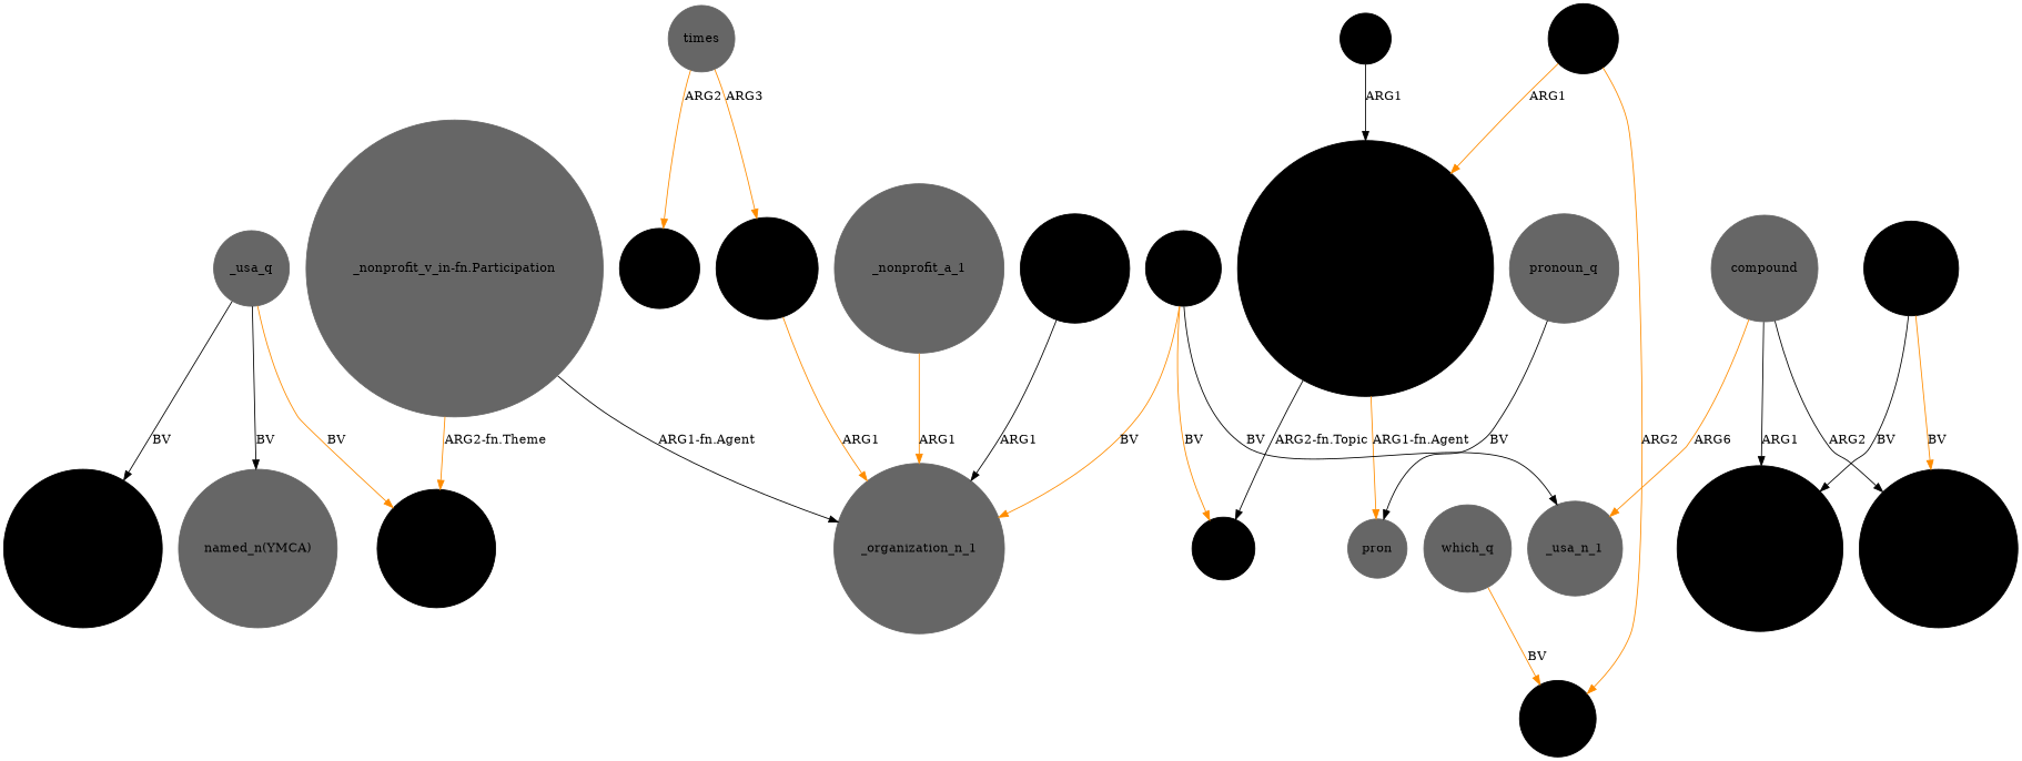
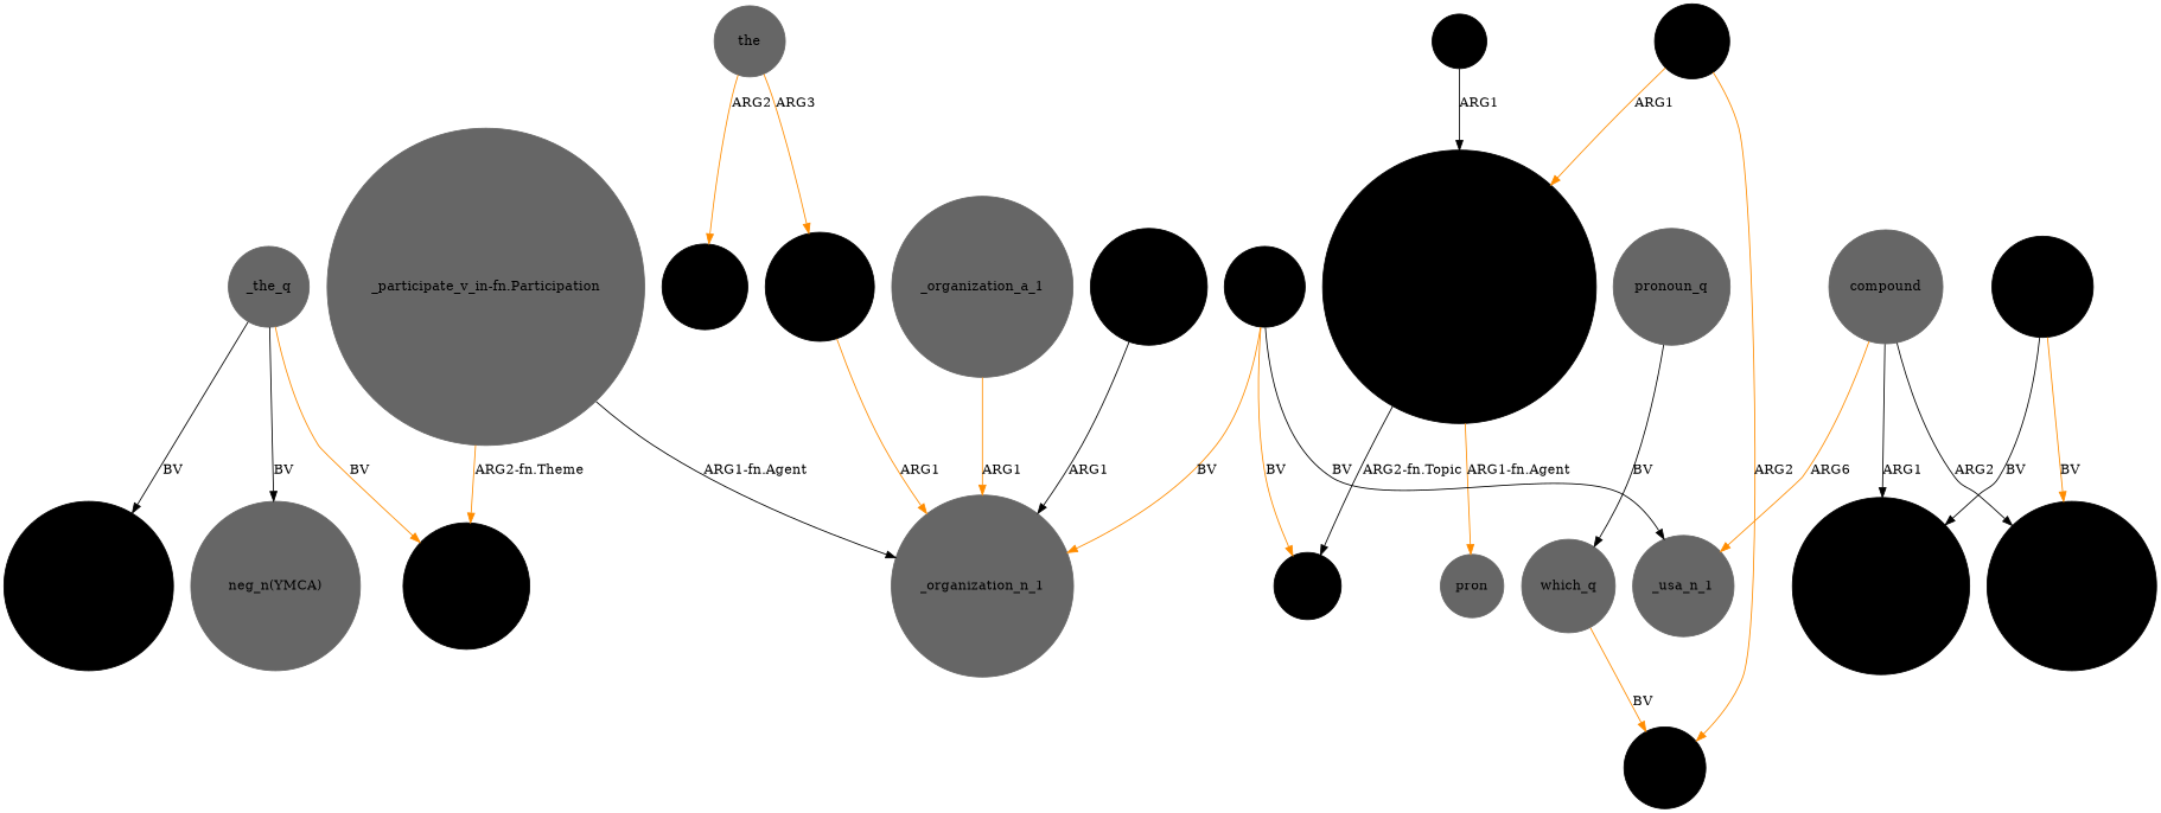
  digraph {
    node [color=black shape=circle style=filled]
    edge [color=darkorange]
-   "_participate_v_in-fn.Participation" [color=gray40 label="_nonprofit_v_in-fn.Participation"]
+   "_participate_v_in-fn.Participation" [color=gray40]
    _march_n_1
    _organization_n_1 [color=gray40]
    "card(100)"
    "_mention_v_to-fn.Statement"
    _or_c
    pron [color=gray40]
    compound [color=gray40]
    "named(Catholic)"
    "named(Charities)"
    _usa_n_1 [color=gray40]
    _other_a_1
    neg
-   times [color=gray40]
+   times [color=gray40 label=the]
    "card(1)"
    _for_p
    reason
    proper_q
    udef_q
    which_q [color=gray40]
    pronoun_q [color=gray40]
-   _the_q [color=gray40 label=_usa_q]
+   _the_q [color=gray40]
    "named_n(YWCA)"
-   "named_n(YMCA)" [color=gray40]
-   _nonprofit_a_1 [color=gray40]
+   "named_n(YMCA)" [color=gray40 label="neg_n(YMCA)"]
+   _nonprofit_a_1 [color=gray40 label=_organization_a_1]
    "_participate_v_in-fn.Participation" -> _march_n_1 [label="ARG2-fn.Theme"]
    "_participate_v_in-fn.Participation" -> _organization_n_1 [color=black label="ARG1-fn.Agent"]
    "card(100)" -> _organization_n_1 [label=ARG1]
    "_mention_v_to-fn.Statement" -> _or_c [color=black label="ARG2-fn.Topic"]
    "_mention_v_to-fn.Statement" -> pron [label="ARG1-fn.Agent"]
    compound -> "named(Catholic)" [color=black label=ARG2]
    compound -> "named(Charities)" [color=black label=ARG1]
    compound -> _usa_n_1 [label=ARG6]
    _other_a_1 -> _organization_n_1 [color=black label=ARG1]
    neg -> "_mention_v_to-fn.Statement" [color=black label=ARG1]
    times -> "card(100)" [label=ARG3]
    times -> "card(1)" [label=ARG2]
    _for_p -> "_mention_v_to-fn.Statement" [label=ARG1]
    _for_p -> reason [label=ARG2]
    proper_q -> "named(Catholic)" [label=BV]
    proper_q -> "named(Charities)" [color=black label=BV]
    udef_q -> _organization_n_1 [label=BV]
    udef_q -> _or_c [label=BV]
    udef_q -> _usa_n_1 [color=black label=BV]
    which_q -> reason [label=BV]
-   pronoun_q -> pron [color=black label=BV]
+   pronoun_q -> which_q [color=black label=BV]
    _the_q -> _march_n_1 [label=BV]
    _the_q -> "named_n(YWCA)" [color=black label=BV]
    _the_q -> "named_n(YMCA)" [color=black label=BV]
    _nonprofit_a_1 -> _organization_n_1 [label=ARG1]
  }
